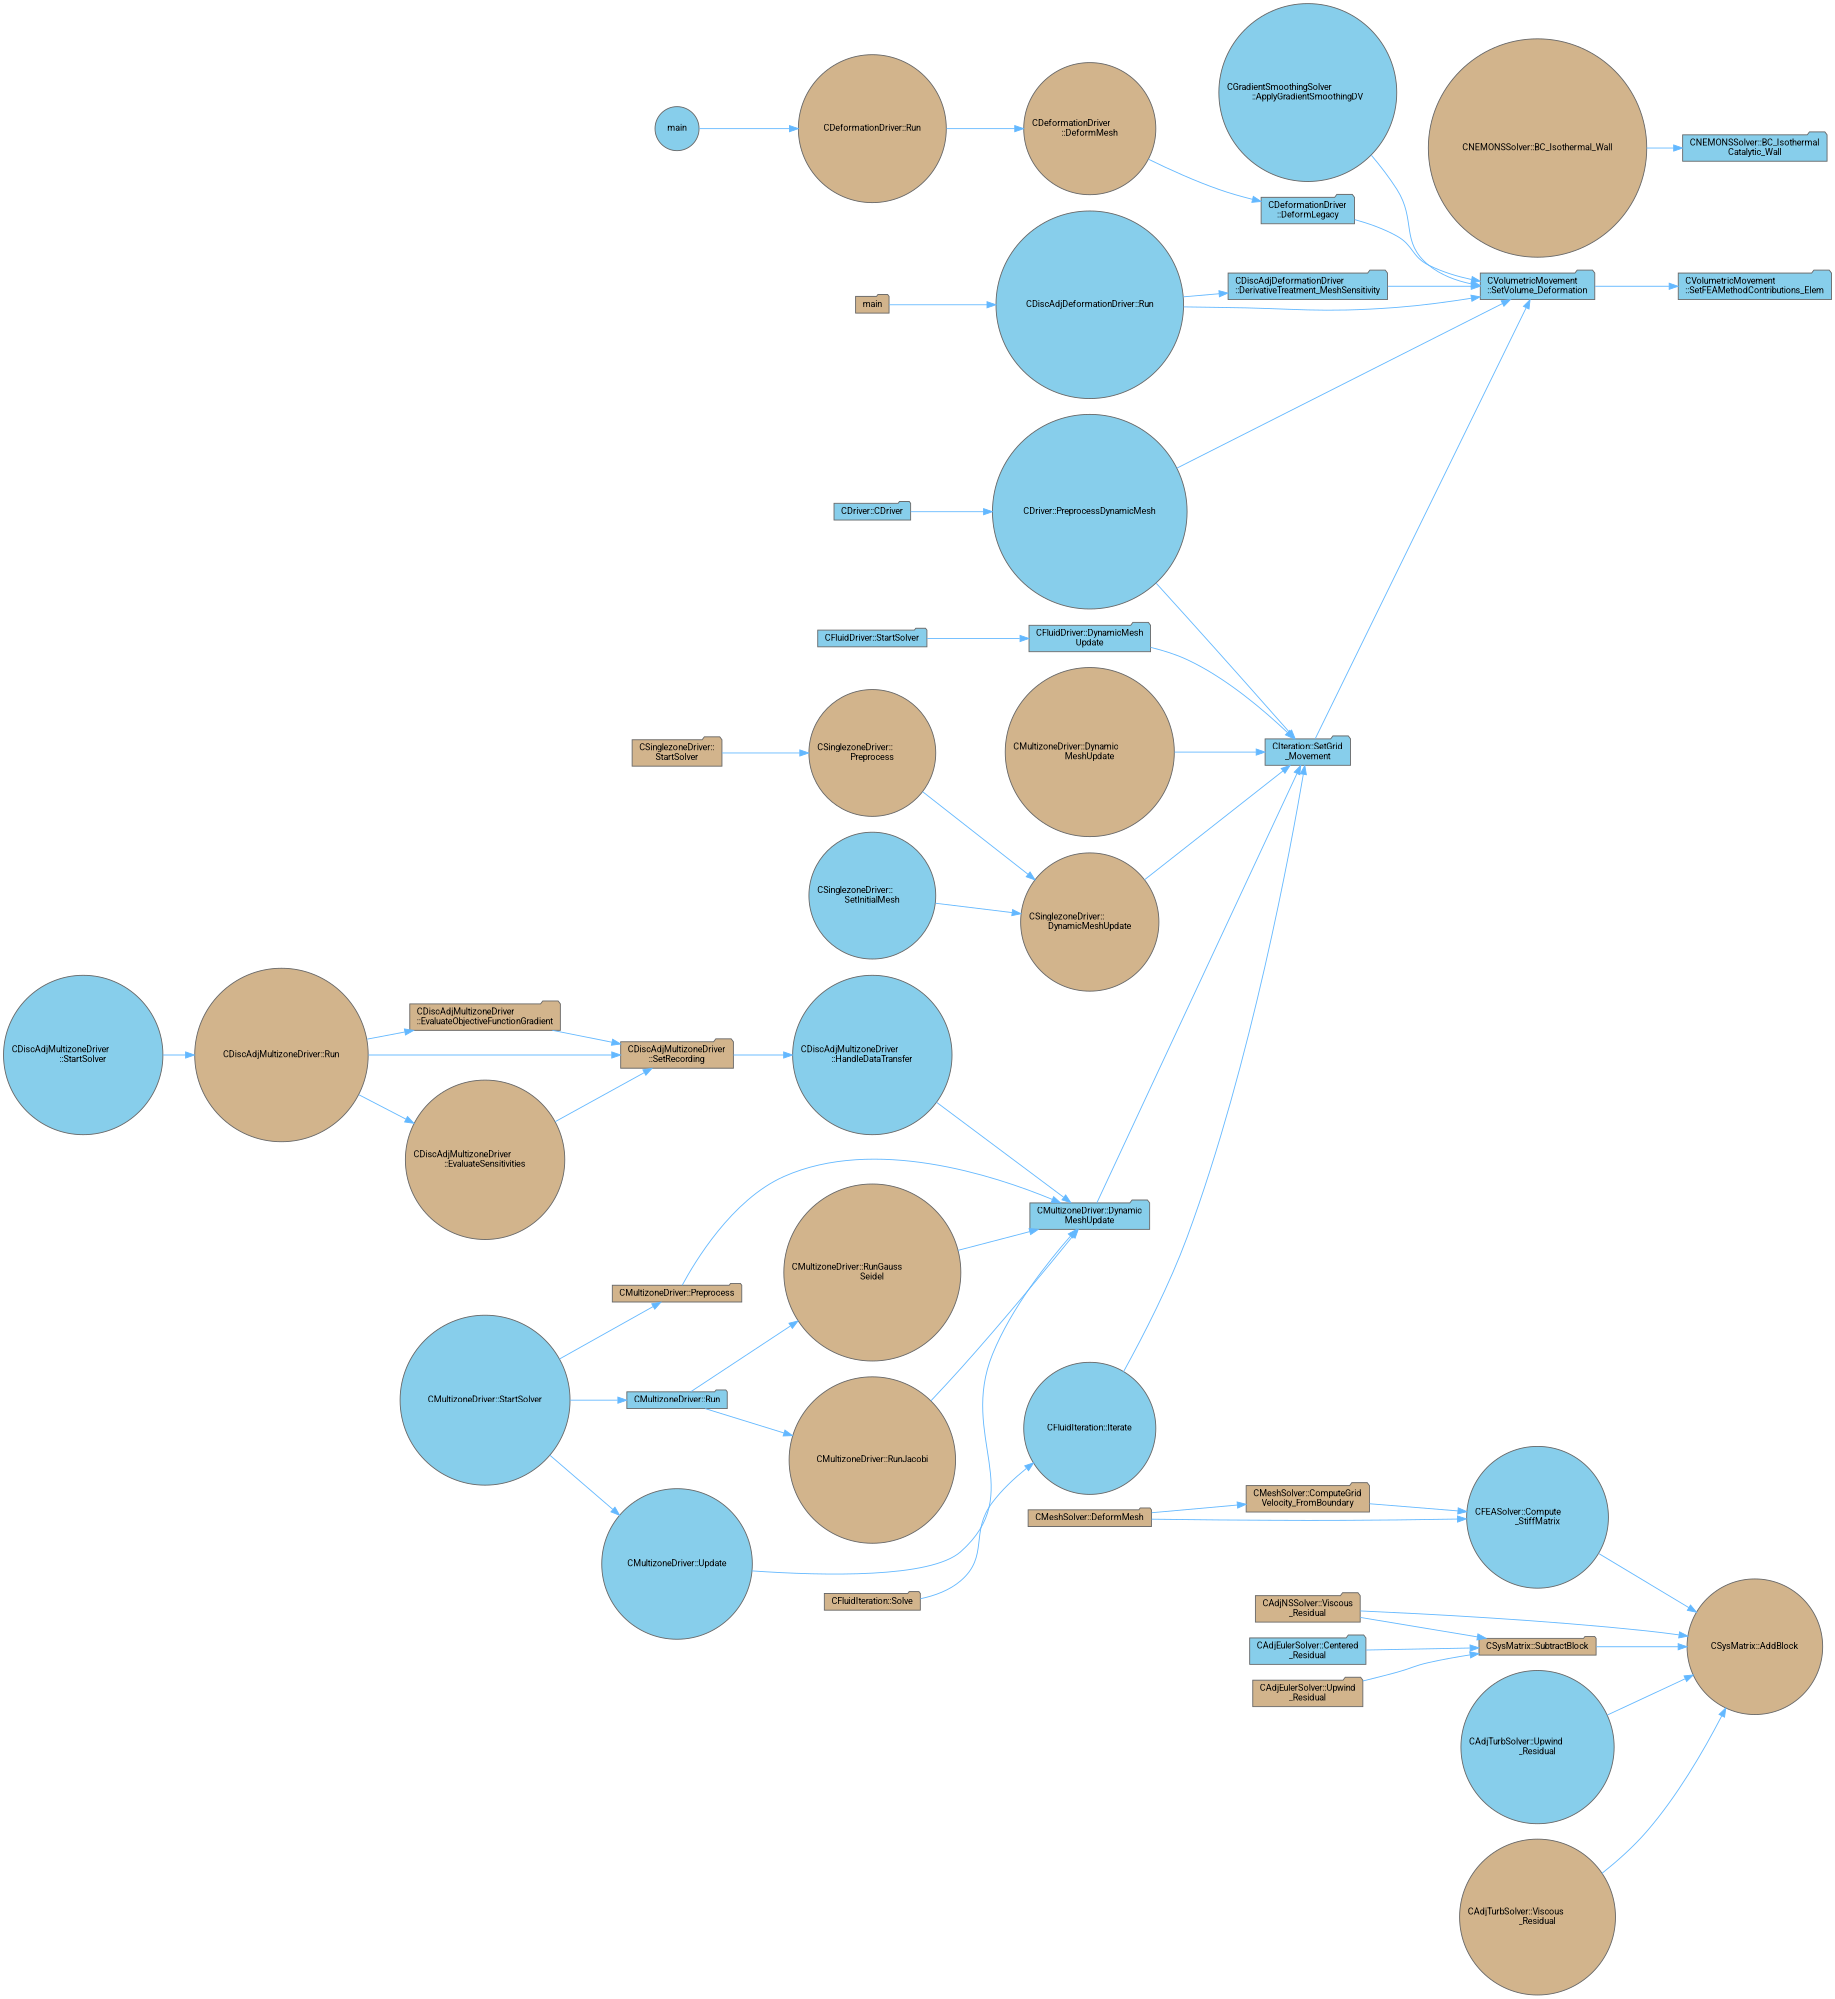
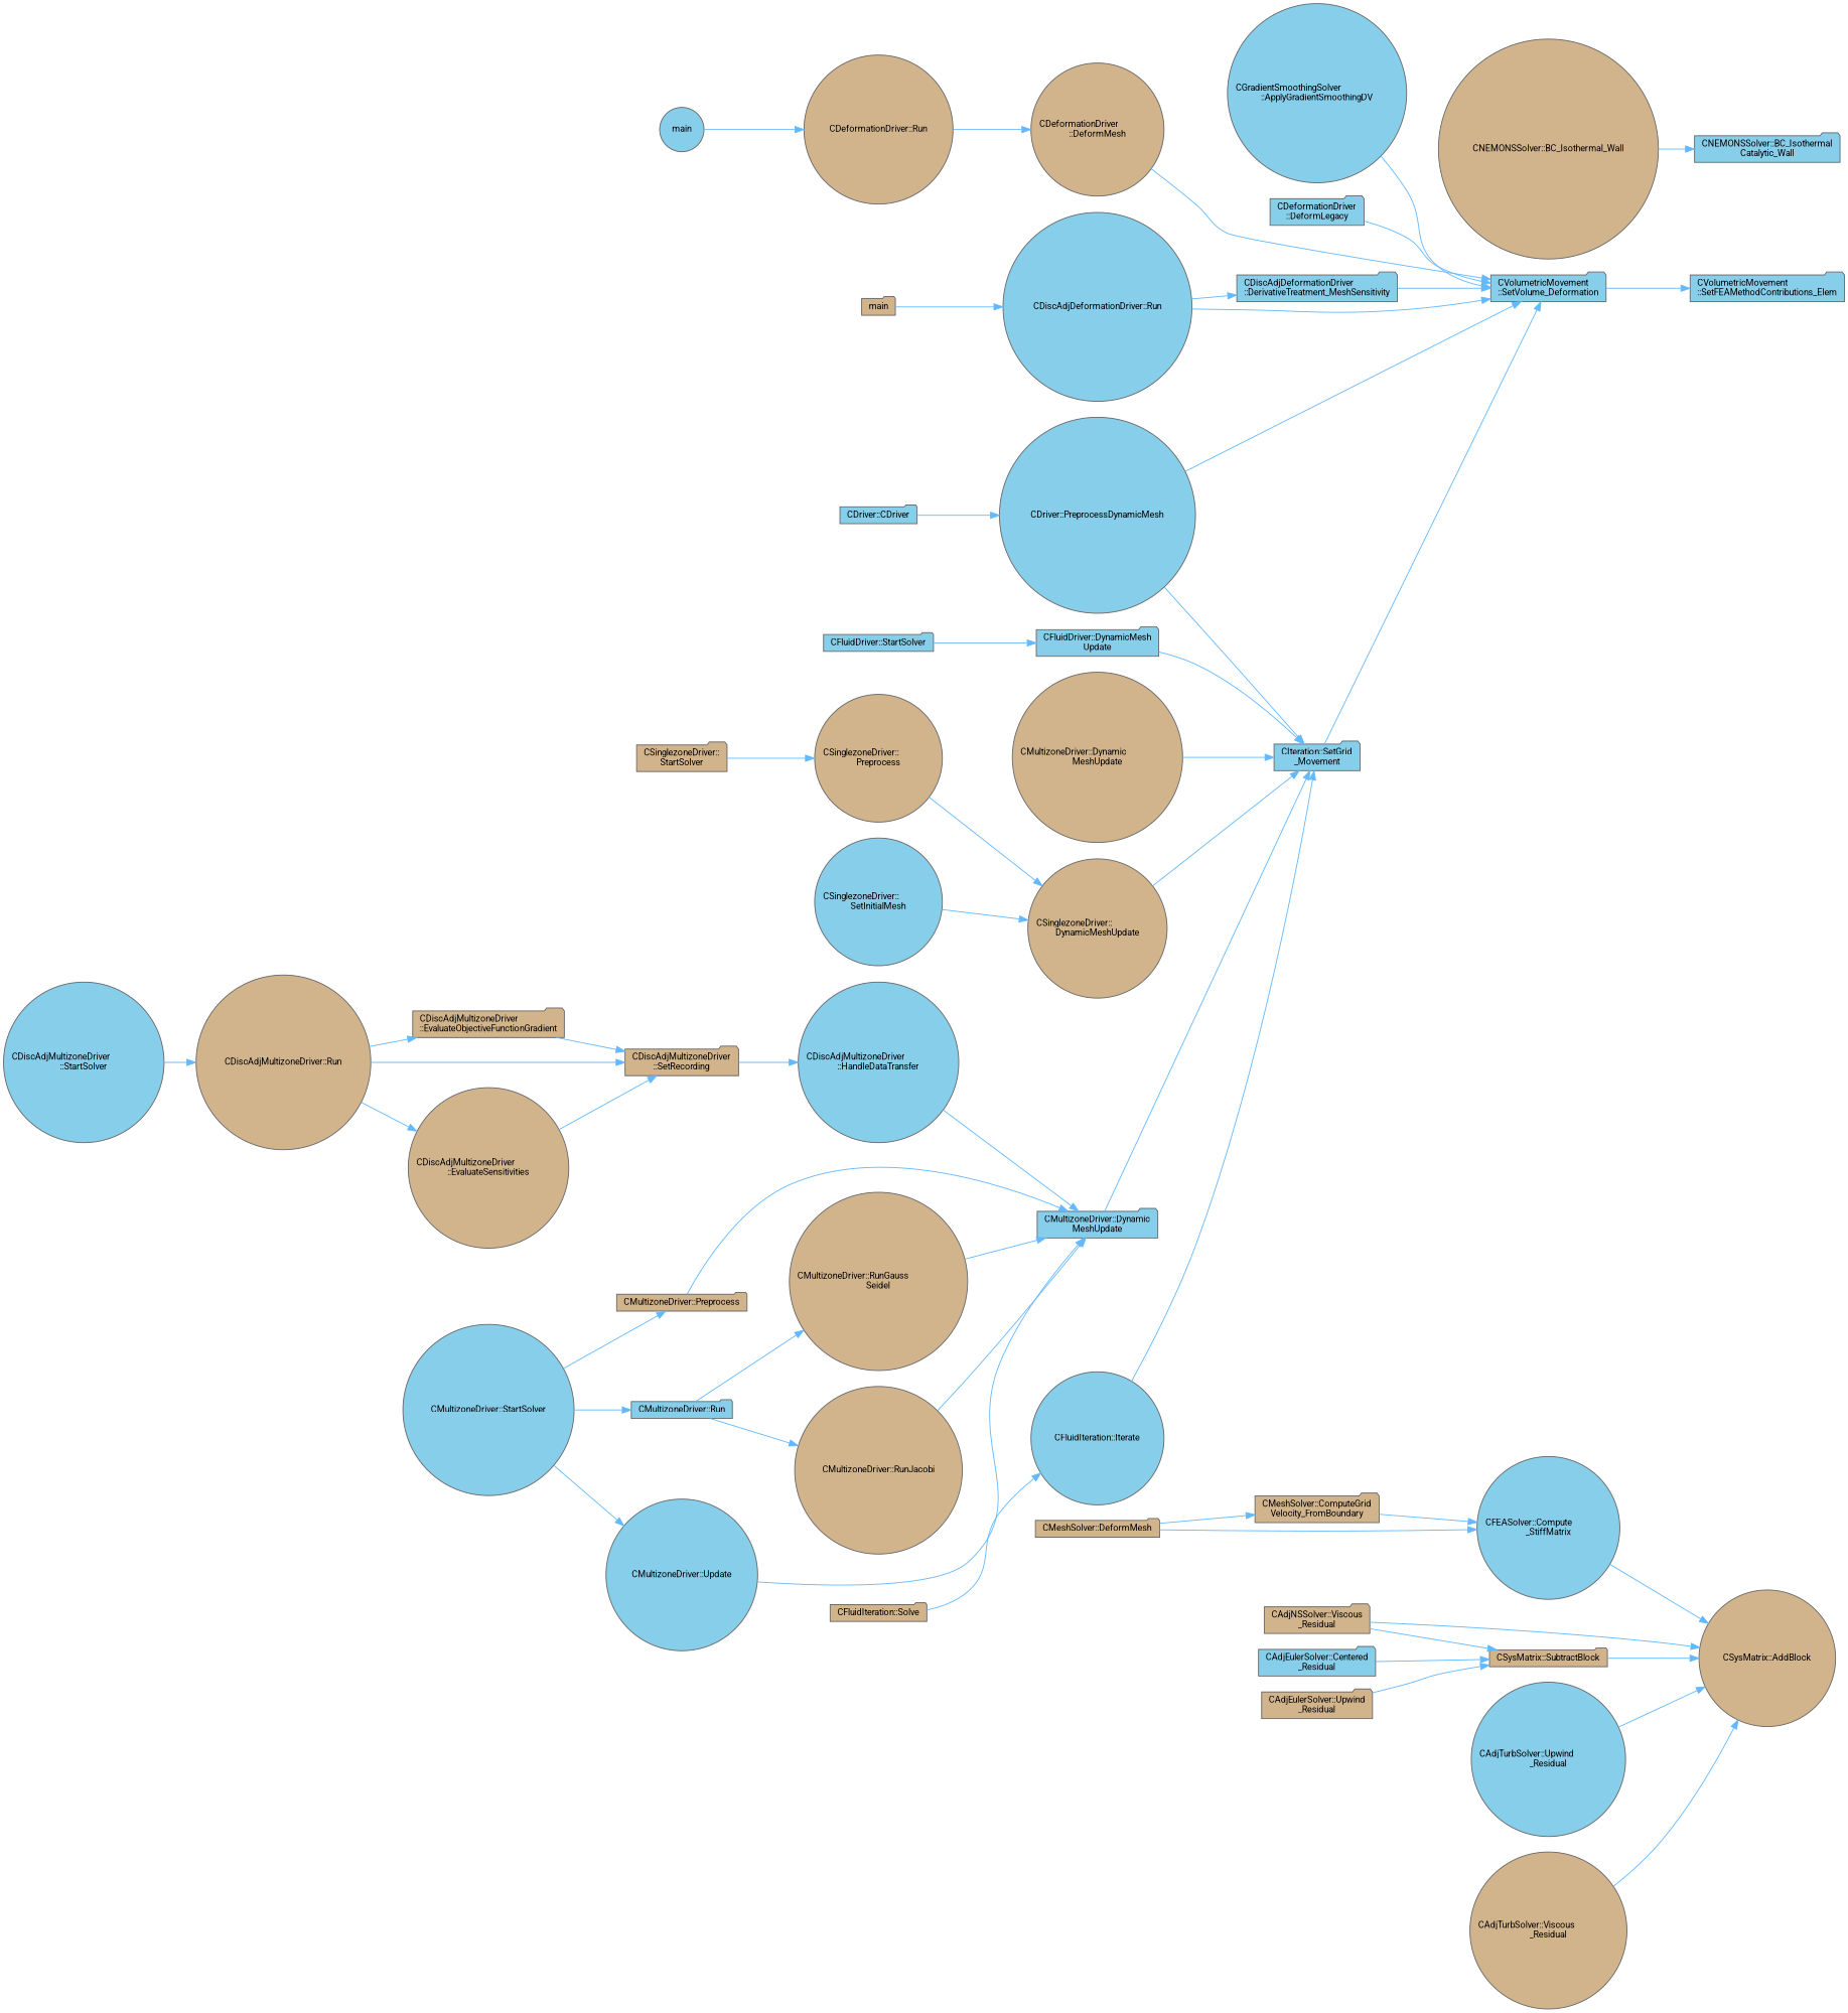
  digraph {
    fontname=Roboto
    rankdir=RL
    node [color=grey40 fillcolor=skyblue fontname=Roboto fontsize=10 shape=circle style=filled]
    edge [color=steelblue1 dir=back fontname=Roboto fontsize=10 labelfontname=Helvetica labelfontsize=10 style=solid]
    n1 [color=gray40 fillcolor=tan fontcolor=black height=0.2 label="CSysMatrix::AddBlock" width=0.4]
    n2 [height=0.2 label="CFEASolver::Compute\l_StiffMatrix" width=0.4]
    n3 [fillcolor=tan height=0.2 label="CSysMatrix::SubtractBlock" shape=folder width=0.4]
    n4 [fillcolor=tan height=0.2 label="CAdjNSSolver::Viscous\l_Residual" shape=folder width=0.4]
    n5 [height=0.2 label="CAdjTurbSolver::Upwind\l_Residual" width=0.4]
    n6 [fillcolor=tan height=0.2 label="CAdjTurbSolver::Viscous\l_Residual" width=0.4]
    n7 [fillcolor=tan height=0.2 label="CMeshSolver::ComputeGrid\lVelocity_FromBoundary" shape=folder width=0.4]
    n8 [fillcolor=tan height=0.2 label="CMeshSolver::DeformMesh" shape=folder width=0.4]
    n9 [height=0.2 label="CAdjEulerSolver::Centered\l_Residual" shape=folder width=0.4]
    n10 [fillcolor=tan height=0.2 label="CAdjEulerSolver::Upwind\l_Residual" shape=folder width=0.4]
    n11 [height=0.2 label="CVolumetricMovement\l::SetFEAMethodContributions_Elem" shape=folder width=0.4]
    n12 [height=0.2 label="CVolumetricMovement\l::SetVolume_Deformation" shape=folder width=0.4]
    n13 [height=0.2 label="CGradientSmoothingSolver\l::ApplyGradientSmoothingDV" width=0.4]
    n14 [height=0.2 label="CDeformationDriver\l::DeformLegacy" shape=folder width=0.4]
    n15 [height=0.2 label="CDiscAdjDeformationDriver\l::DerivativeTreatment_MeshSensitivity" shape=folder width=0.4]
    n16 [height=0.2 label="CDiscAdjDeformationDriver::Run" width=0.4]
    n17 [height=0.2 label="CDriver::PreprocessDynamicMesh" width=0.4]
    n18 [height=0.2 label="CIteration::SetGrid\l_Movement" shape=folder width=0.4]
    n19 [fillcolor=tan height=0.2 label="CDeformationDriver\l::DeformMesh" width=0.4]
    n20 [fillcolor=tan height=0.2 label=main shape=folder width=0.4]
    n21 [height=0.2 label="CDriver::CDriver" shape=folder width=0.4]
    n22 [height=0.2 label="CFluidDriver::DynamicMesh\lUpdate" shape=folder width=0.4]
    n23 [fillcolor=tan height=0.2 label="CMultizoneDriver::Dynamic\lMeshUpdate" width=0.4]
    n24 [fillcolor=tan height=0.2 label="CSinglezoneDriver::\lDynamicMeshUpdate" width=0.4]
    n25 [height=0.2 label="CMultizoneDriver::Dynamic\lMeshUpdate" shape=folder width=0.4]
    n26 [height=0.2 label="CFluidIteration::Iterate" width=0.4]
    n27 [fillcolor=tan height=0.2 label="CDeformationDriver::Run" width=0.4]
    n28 [height=0.2 label=main width=0.4]
    n29 [height=0.2 label="CFluidDriver::StartSolver" shape=folder width=0.4]
    n30 [fillcolor=tan height=0.2 label="CSinglezoneDriver::\lPreprocess" width=0.4]
    n31 [height=0.2 label="CSinglezoneDriver::\lSetInitialMesh" width=0.4]
    n32 [height=0.2 label="CDiscAdjMultizoneDriver\l::HandleDataTransfer" width=0.4]
    n33 [fillcolor=tan height=0.2 label="CMultizoneDriver::Preprocess" shape=folder width=0.4]
    n34 [fillcolor=tan height=0.2 label="CMultizoneDriver::RunGauss\lSeidel" width=0.4]
    n35 [fillcolor=tan height=0.2 label="CMultizoneDriver::RunJacobi" width=0.4]
    n36 [height=0.2 label="CMultizoneDriver::Update" width=0.4]
    n37 [fillcolor=tan height=0.2 label="CFluidIteration::Solve" shape=folder width=0.4]
    n38 [fillcolor=tan height=0.2 label="CSinglezoneDriver::\lStartSolver" shape=folder width=0.4]
    n39 [fillcolor=tan height=0.2 label="CDiscAdjMultizoneDriver\l::SetRecording" shape=folder width=0.4]
    n40 [height=0.2 label="CMultizoneDriver::StartSolver" width=0.4]
    n41 [height=0.2 label="CMultizoneDriver::Run" shape=folder width=0.4]
    n42 [fillcolor=tan height=0.2 label="CDiscAdjMultizoneDriver\l::EvaluateObjectiveFunctionGradient" shape=folder width=0.4]
    n43 [fillcolor=tan height=0.2 label="CDiscAdjMultizoneDriver::Run" width=0.4]
    n44 [fillcolor=tan height=0.2 label="CDiscAdjMultizoneDriver\l::EvaluateSensitivities" width=0.4]
    n45 [height=0.2 label="CDiscAdjMultizoneDriver\l::StartSolver" width=0.4]
    n46 [height=0.2 label="CNEMONSSolver::BC_Isothermal\lCatalytic_Wall" shape=folder width=0.4]
    n47 [fillcolor=tan height=0.2 label="CNEMONSSolver::BC_Isothermal_Wall" width=0.4]
    n1 -> n2
    n1 -> n3
    n1 -> n4
    n1 -> n5
    n1 -> n6
    n2 -> n7
    n2 -> n8
    n3 -> n4
    n3 -> n9
    n3 -> n10
    n7 -> n8
    n11 -> n12
    n12 -> n13
    n12 -> n14
    n12 -> n15
    n12 -> n16
    n12 -> n17
    n12 -> n18
-   n14 -> n19
+   n12 -> n19
    n15 -> n16
    n16 -> n20
    n17 -> n21
    n18 -> n17
    n18 -> n22
    n18 -> n23
    n18 -> n24
    n18 -> n25
    n18 -> n26
    n19 -> n27
    n22 -> n29
    n24 -> n30
    n24 -> n31
    n25 -> n32
    n25 -> n33
    n25 -> n34
    n25 -> n35
    n25 -> n36
    n26 -> n37
    n27 -> n28
    n30 -> n38
    n32 -> n39
    n33 -> n40
    n34 -> n41
    n35 -> n41
    n36 -> n40
    n39 -> n42
    n39 -> n43
    n39 -> n44
    n41 -> n40
    n42 -> n43
    n43 -> n45
    n44 -> n43
    n46 -> n47
  }
